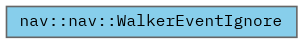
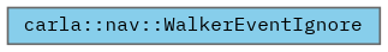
  digraph {
    rankdir=LR
    fontname="IBM Plex Mono"
-   n1 [color=grey40 fillcolor=skyblue fontname="IBM Plex Mono" fontsize=10 height=0.2 label="nav::nav::WalkerEventIgnore" shape=box style=filled width=0.4]
+   n1 [color=grey40 fillcolor=skyblue fontname="IBM Plex Mono" fontsize=10 height=0.2 label="carla::nav::WalkerEventIgnore" shape=box style=filled width=0.4]
  }
